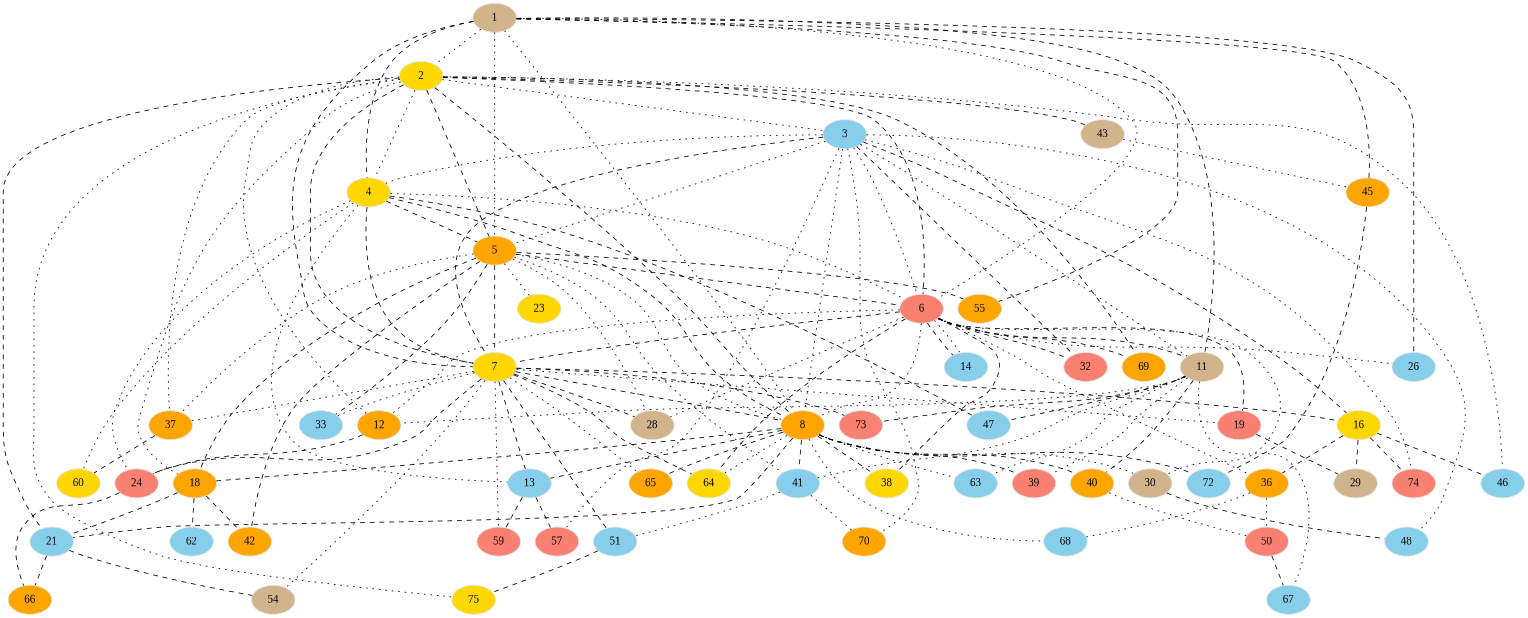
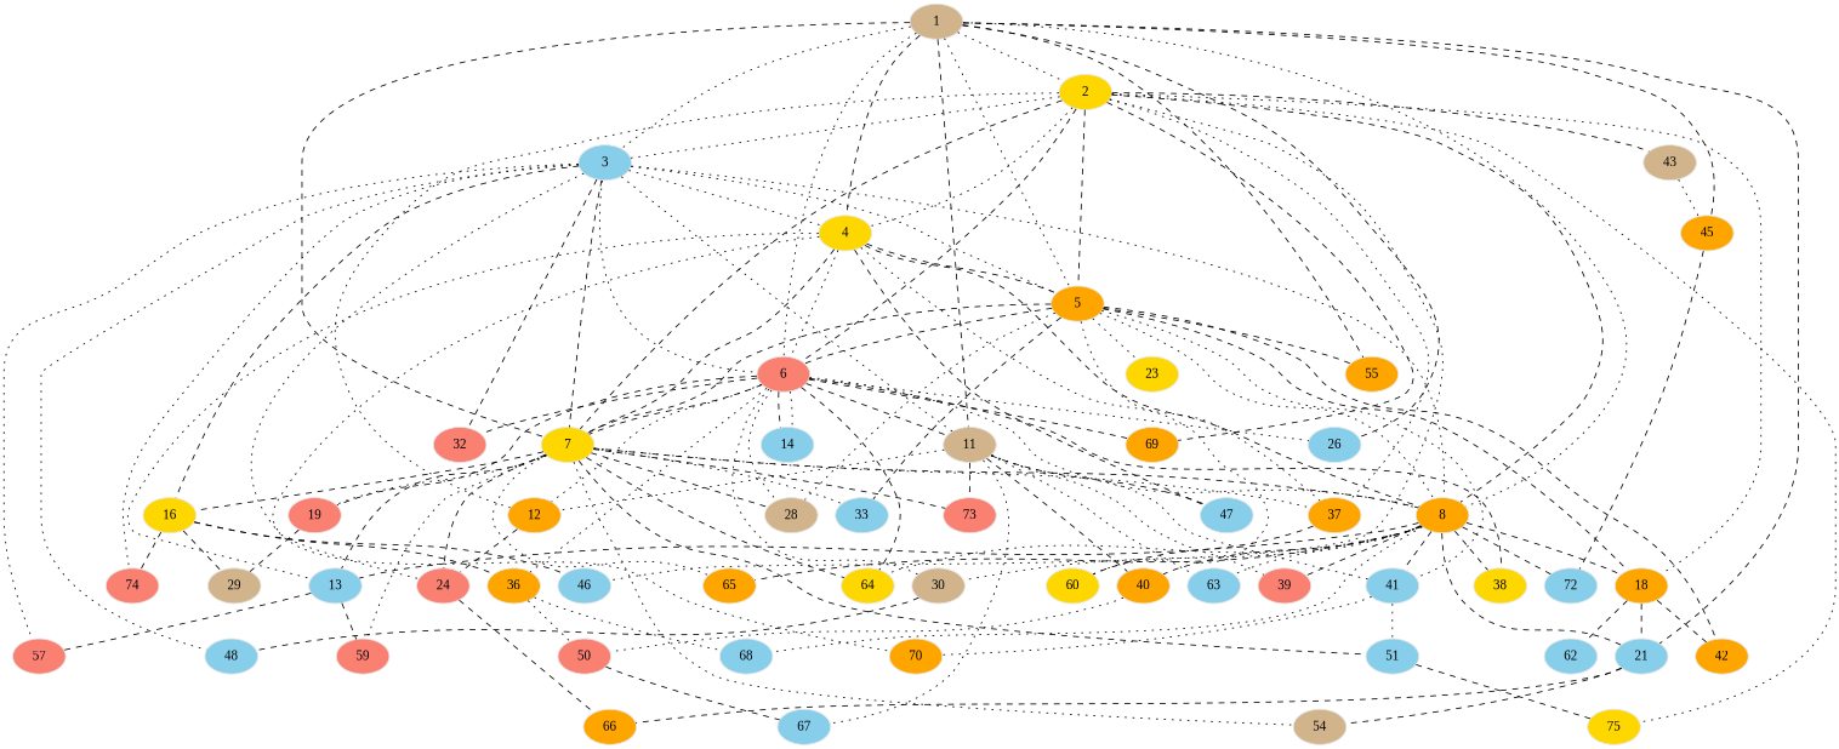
  graph {
    fontname="Liberation Serif"
    node [color=gray90 fillcolor=skyblue fontname="Liberation Serif" style=filled]
    edge [fontname="Liberation Serif" style=dashed]
    1 [fillcolor=tan super="+53"]
    2 [fillcolor=gold super="+44"]
    3 [super="+35"]
    4 [fillcolor=gold super="+34"]
    5 [fillcolor=orange super="+9"]
    6 [fillcolor=salmon super="+71"]
    7 [fillcolor=gold super="+10"]
    8 [fillcolor=orange super="+20"]
    11 [fillcolor=tan super="+15"]
    26
    45 [fillcolor=orange]
    55 [fillcolor=orange]
    12 [fillcolor=orange super="+17"]
    18 [fillcolor=orange super="+27"]
    21 [super="+22"]
    37 [fillcolor=orange super="+56"]
    43 [fillcolor=tan]
    46
    69 [fillcolor=orange]
    75 [fillcolor=gold]
    16 [fillcolor=gold super="+25"]
    32 [fillcolor=salmon]
    48
    57 [fillcolor=salmon]
    70 [fillcolor=orange]
    74 [fillcolor=salmon]
    13 [super="+58"]
    24 [fillcolor=salmon super="+31"]
    47
    60 [fillcolor=gold]
    23 [fillcolor=gold]
    28 [fillcolor=tan super="+49"]
    33
    41
    42 [fillcolor=orange]
    14
    19 [fillcolor=salmon]
    30 [fillcolor=tan]
    36 [fillcolor=orange super="+52"]
    38 [fillcolor=gold super="+61"]
    64 [fillcolor=gold]
    51
    54 [fillcolor=tan]
    59 [fillcolor=salmon]
    65 [fillcolor=orange]
    73 [fillcolor=salmon]
    39 [fillcolor=salmon]
    40 [fillcolor=orange]
    63
    68
    72
    67
    62
    66 [fillcolor=orange]
    29 [fillcolor=tan]
    50 [fillcolor=salmon]
    1 -- 2 [style=dotted]
+   1 -- 3 [style=dotted]
    1 -- 4
    1 -- 5 [style=dotted weight=2]
    1 -- 6 [style=dotted]
    1 -- 7 [weight=3]
    1 -- 8 [style=dotted]
    1 -- 11
    1 -- 26
    1 -- 45
    1 -- 55
    2 -- 3 [style=dotted]
    2 -- 4 [style=dotted]
    2 -- 5 [weight=2]
    2 -- 6
    2 -- 7 [weight=3]
    2 -- 8
    2 -- 12 [style=dotted]
    2 -- 18 [style=dotted]
-   2 -- 21
+   1 -- 21
    2 -- 37 [style=dotted]
    2 -- 43
    2 -- 46 [style=dotted]
    2 -- 69
    2 -- 75 [style=dotted]
    3 -- 4 [style=dotted]
    3 -- 5 [style=dotted weight=2]
    3 -- 6 [style=dotted weight=2]
    3 -- 7 [weight=2]
    3 -- 8 [style=dotted weight=2]
    3 -- 11 [style=dotted weight=2]
    3 -- 16
    3 -- 32
    3 -- 48 [style=dotted]
    3 -- 57 [style=dotted]
    3 -- 70 [style=dotted]
    3 -- 74 [style=dotted]
    4 -- 5 [weight=2]
    4 -- 6 [style=dotted]
    4 -- 7 [weight=2]
    4 -- 8 [weight=2]
    4 -- 13 [style=dotted]
    4 -- 24 [style=dotted]
    4 -- 47
    4 -- 60 [style=dotted]
    5 -- 6 [weight=2]
    5 -- 7 [weight=4]
    5 -- 8 [style=dotted weight=2]
    5 -- 55
    5 -- 18
    5 -- 37 [style=dotted]
    5 -- 23 [style=dotted]
    5 -- 28 [style=dotted]
    5 -- 33
    5 -- 41 [style=dotted]
    5 -- 42
    6 -- 7 [weight=2]
    6 -- 8 [style=dotted]
    6 -- 11
    6 -- 26 [style=dotted]
    6 -- 12 [style=dotted]
    6 -- 69
    6 -- 32
    6 -- 28 [style=dotted]
    6 -- 14
    6 -- 14 [style=dotted]
    6 -- 19
    6 -- 30 [style=dotted]
    6 -- 36 [style=dotted weight=2]
    6 -- 38
    6 -- 64
    7 -- 8 [weight=2]
    7 -- 37 [style=dotted]
    7 -- 16 [weight=2]
    7 -- 13
    7 -- 24
    7 -- 28
    7 -- 33 [style=dotted]
    7 -- 19 [style=dotted]
    7 -- 64
    7 -- 51
    7 -- 54 [style=dotted]
    7 -- 59 [style=dotted]
    7 -- 65 [style=dotted]
    7 -- 73
    8 -- 18
    8 -- 21
    8 -- 13
    8 -- 41
    8 -- 30 [style=dotted]
    8 -- 38
    8 -- 64 [style=dotted]
    8 -- 65
    8 -- 39
    8 -- 40
    8 -- 63 [style=dotted]
    8 -- 68 [style=dotted]
    8 -- 72
    11 -- 12 [style=dotted]
    11 -- 47
    11 -- 41 [style=dotted]
    11 -- 73
    11 -- 39 [style=dotted]
    11 -- 40
    11 -- 63 [style=dotted]
    11 -- 67 [style=dotted]
    45 -- 72
    12 -- 24
    18 -- 21
    18 -- 42
    18 -- 62 [weight=2]
    21 -- 54
    21 -- 66
    37 -- 60
    43 -- 45 [style=dotted]
    16 -- 46
    16 -- 74
    16 -- 36
    16 -- 29
    13 -- 57
    13 -- 59
    24 -- 66
    41 -- 70 [style=dotted]
    41 -- 51 [style=dotted]
    19 -- 29
    30 -- 48
    36 -- 68 [style=dotted]
    36 -- 50 [style=dotted]
    51 -- 75
    40 -- 50 [style=dotted]
    50 -- 67
  }
